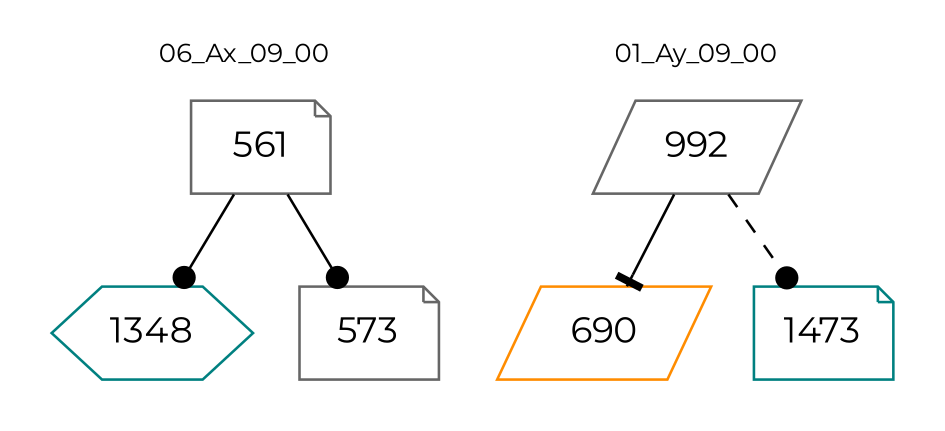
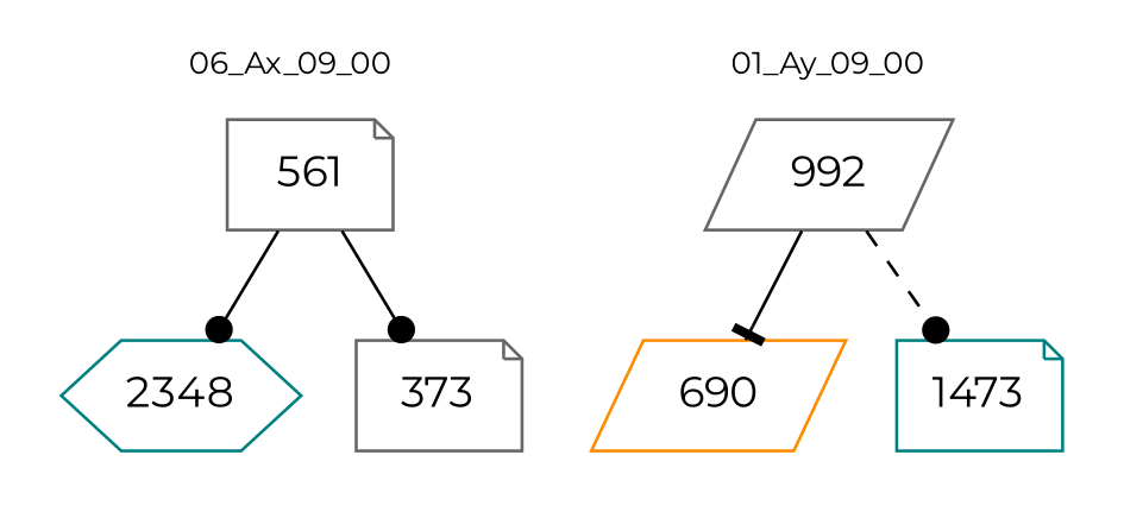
  digraph {
    fontname=Montserrat
    node [color=gray40 fontname=Montserrat shape=note]
    edge [arrowhead=dot color=black fontname=Montserrat style=solid]
    n1 [label=561]
-   n2 [color=teal label=1348 shape=hexagon]
-   n3 [label=573]
+   n2 [color=teal label=2348 shape=hexagon]
+   n3 [label=373]
    n4 [label=992 shape=parallelogram]
    n5 [color=darkorange label=690 shape=parallelogram]
    n6 [color=teal label=1473]
    subgraph cluster_1 {
      color=white
      fontsize=10
      label="06_Ax_09_00"
      n1
      n2
      n3
    }
    subgraph cluster_2 {
      color=white
      fontsize=10
      label="01_Ay_09_00"
      n4
      n5
      n6
    }
    n1 -> n2
    n1 -> n3
    n4 -> n5 [arrowhead=tee]
    n4 -> n6 [style=dashed]
  }
